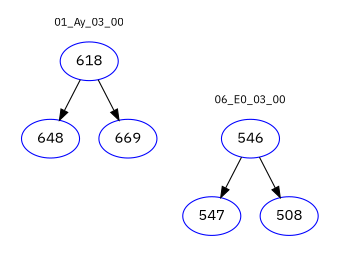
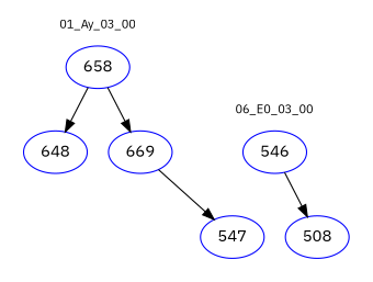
  digraph {
    fontname="IBM Plex Sans"
    node [color=blue fontname="IBM Plex Sans"]
    edge [color=black fontname="IBM Plex Sans"]
-   n1 [label=618]
+   n1 [label=658]
    n2 [label=648]
    n3 [label=669]
    n4 [label=546]
    n5 [label=508]
    n6 [label=547]
    subgraph cluster_1 {
      color=white
      fontsize=10
      label="01_Ay_03_00"
      n1
      n2
      n3
    }
    subgraph cluster_2 {
      color=white
      fontsize=10
      label="06_E0_03_00"
      n4
      n5
      n6
    }
    n1 -> n2
    n1 -> n3
    n4 -> n5
-   n4 -> n6
+   n3 -> n6
  }
